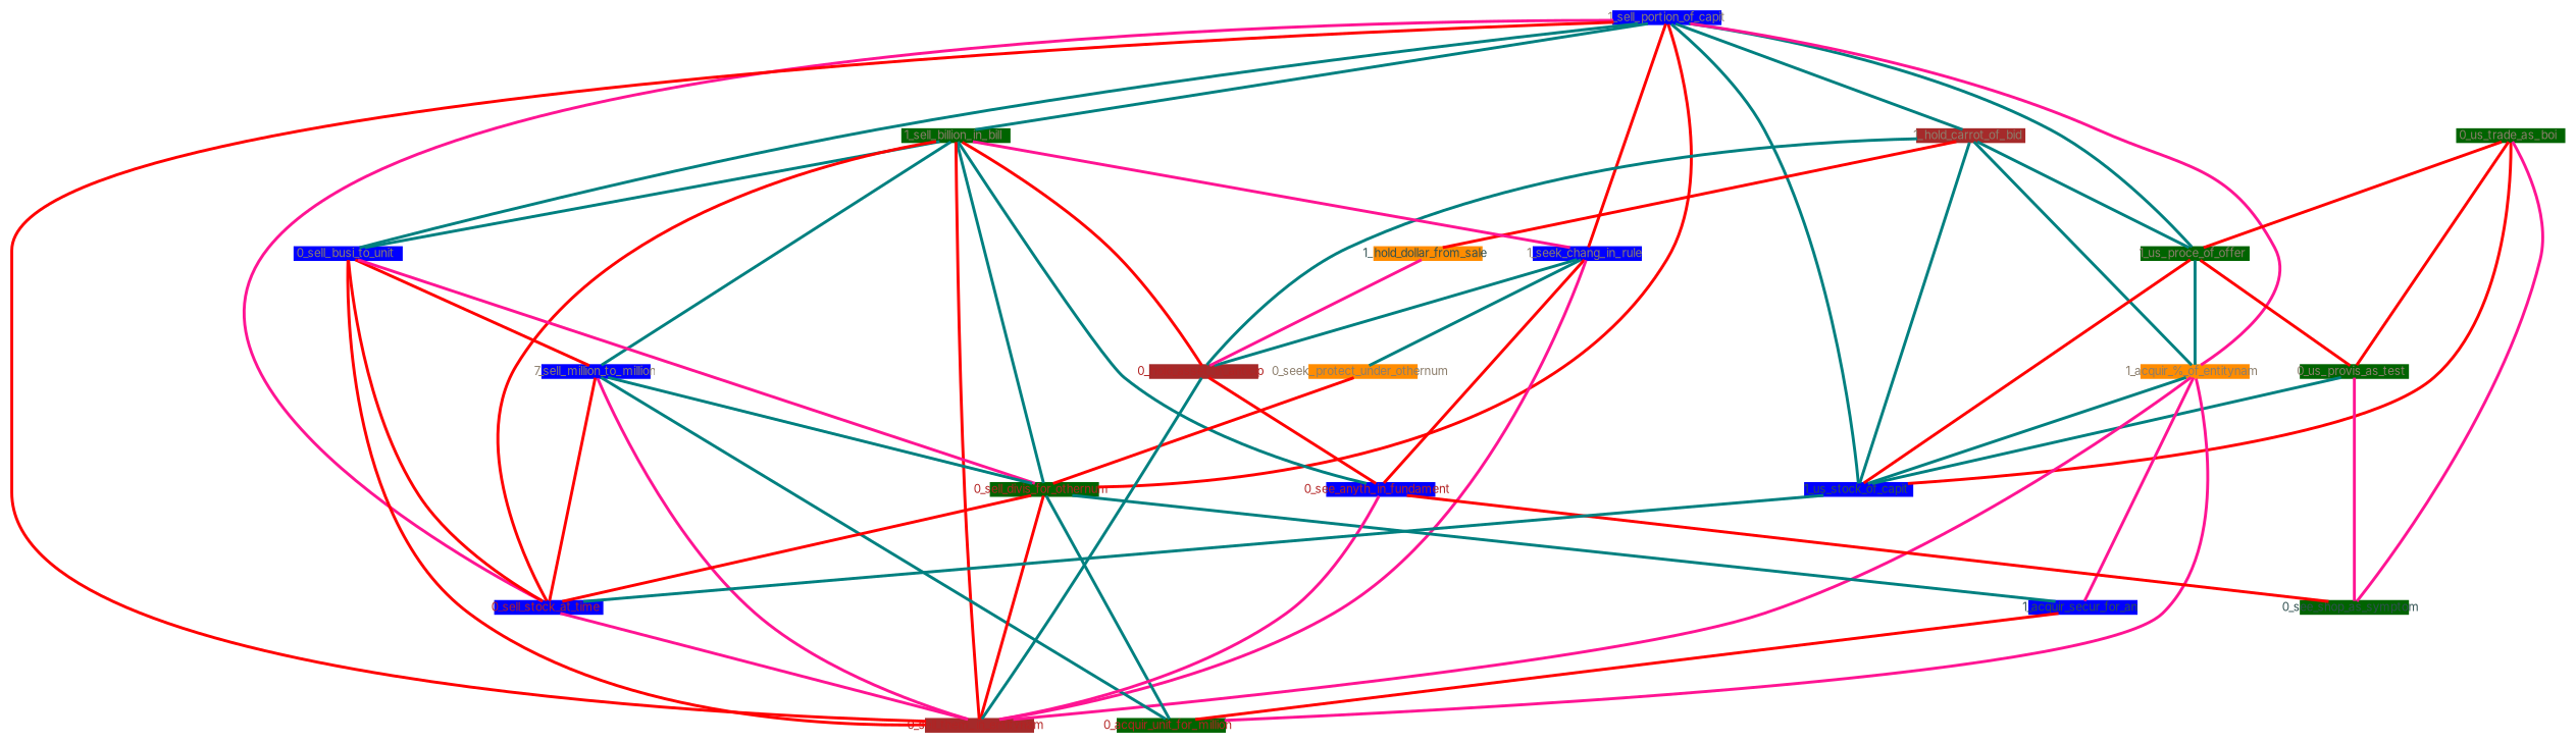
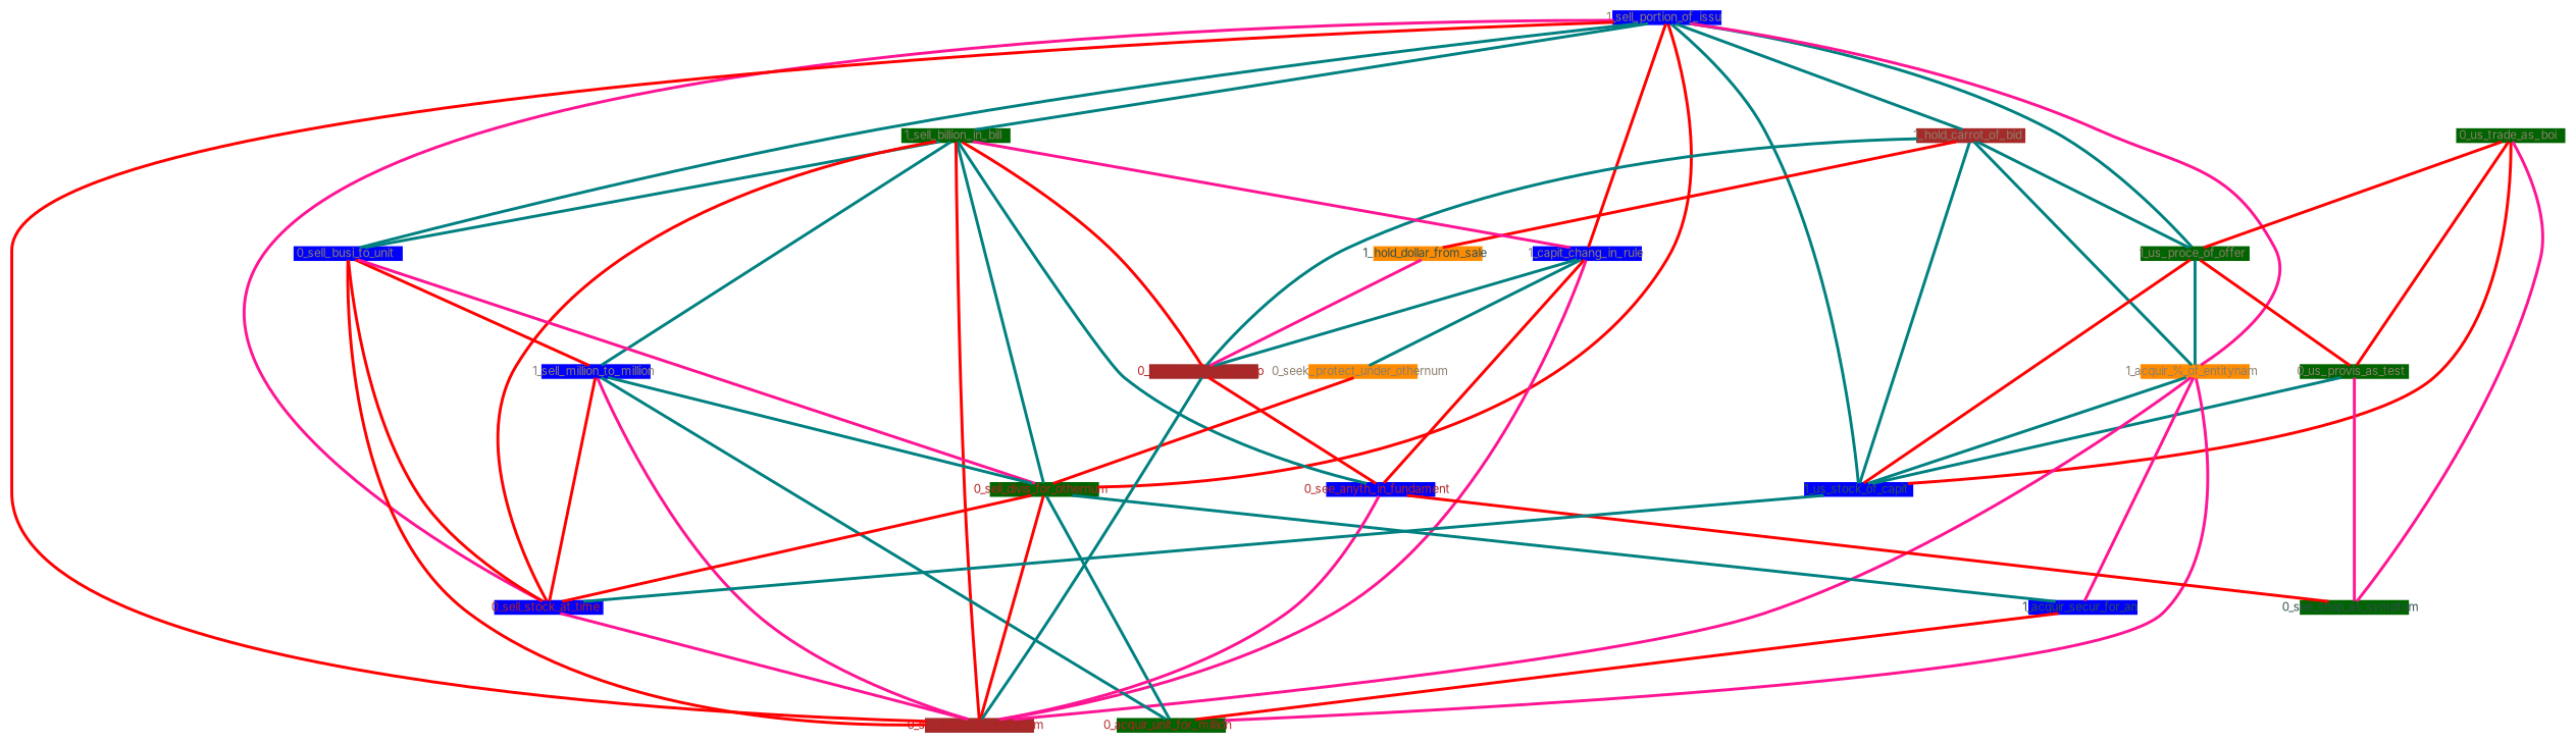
  graph {
    fontname=Inter
    node [color=blue fixedsize=true fontcolor="#8b7d6b" fontname=Inter fontsize=4 shape=polygon style=filled]
    edge [color=teal fontname=Inter w=1]
-   "1_sell_portion_of_issu " [height=.06 width=.5 label="1_sell_portion_of_capit"]
+   "1_sell_portion_of_issu " [height=.06 width=.5]
    "0_us_trade_as_boi " [color=darkgreen height=.06 width=.5]
    "1_hold_carrot_of_bid " [color=brown height=.06 width=.5]
    "1_sell_billion_in_bill " [color=darkgreen height=.06 width=.5]
    "1_us_proce_of_offer " [color=darkgreen height=.06 width=.5]
    "0_sell_busi_to_unit " [height=.06 width=.5]
    "0_us_provis_as_test " [color=darkgreen height=.06 width=.5]
-   "1_seek_chang_in_rule " [height=.06 width=.5]
+   "1_seek_chang_in_rule " [height=.06 width=.5 label="1_capit_chang_in_rule"]
    "1_acquir_%_of_entitynam " [color=darkorange height=.06 width=.5]
-   "1_sell_million_to_million " [height=.06 width=.5 label="7_sell_million_to_million"]
+   "1_sell_million_to_million " [height=.06 width=.5]
    "0_seek_protect_under_othernum " [color=darkorange height=.06 width=.5]
    "0_sell_divis_for_othernum " [color=darkgreen fontcolor="#b22222" height=.06 width=.5]
    "0_hold_asset_in_anticip " [color=brown fontcolor="#b22222" height=.06 width=.5]
    "0_sell_stock_at_time " [fontcolor="#b22222" height=.06 width=.5]
    "0_see_anyth_in_fundament " [fontcolor="#b22222" height=.06 width=.5]
    "0_acquir_unit_for_million " [color=darkgreen fontcolor="#b22222" height=.06 width=.5]
    "0_sell_them_in_entitynam " [color=brown fontcolor="#b22222" height=.06 width=.5]
    "1_us_stock_of_capit " [fontcolor="#2f4f4f" height=.06 width=.5]
    "0_see_shop_as_symptom " [color=darkgreen fontcolor="#2f4f4f" height=.06 width=.5]
    "1_hold_dollar_from_sale " [color=darkorange fontcolor="#2f4f4f" height=.06 width=.5]
    "1_acquir_secur_for_an " [fontcolor="#2f4f4f" height=.06 width=.5]
    subgraph sub_1 {
      "1_sell_portion_of_issu "
      "0_us_trade_as_boi "
      "1_hold_carrot_of_bid "
      "1_sell_billion_in_bill "
      "1_us_proce_of_offer "
      "0_sell_busi_to_unit "
      "0_us_provis_as_test "
      "1_seek_chang_in_rule "
      "1_acquir_%_of_entitynam "
      "1_sell_million_to_million "
      "0_seek_protect_under_othernum "
    }
    subgraph sub_2 {
      "0_sell_divis_for_othernum "
      "0_hold_asset_in_anticip "
      "0_sell_stock_at_time "
      "0_see_anyth_in_fundament "
      "0_acquir_unit_for_million "
      "0_sell_them_in_entitynam "
    }
    "1_sell_portion_of_issu " -- "1_hold_carrot_of_bid "
    "1_sell_portion_of_issu " -- "1_sell_billion_in_bill "
    "1_sell_portion_of_issu " -- "1_us_proce_of_offer "
    "1_sell_portion_of_issu " -- "0_sell_busi_to_unit "
    "1_sell_portion_of_issu " -- "1_seek_chang_in_rule " [color=red]
    "1_sell_portion_of_issu " -- "1_acquir_%_of_entitynam " [color=deeppink]
    "1_sell_portion_of_issu " -- "0_sell_divis_for_othernum " [color=red]
    "1_sell_portion_of_issu " -- "0_sell_stock_at_time " [color=deeppink]
    "1_sell_portion_of_issu " -- "0_sell_them_in_entitynam " [color=red]
    "1_sell_portion_of_issu " -- "1_us_stock_of_capit "
    "0_us_trade_as_boi " -- "1_us_proce_of_offer " [color=red]
    "0_us_trade_as_boi " -- "0_us_provis_as_test " [color=red w=2]
    "0_us_trade_as_boi " -- "1_us_stock_of_capit " [color=red]
    "0_us_trade_as_boi " -- "0_see_shop_as_symptom " [color=deeppink]
    "1_hold_carrot_of_bid " -- "1_us_proce_of_offer "
    "1_hold_carrot_of_bid " -- "1_acquir_%_of_entitynam "
    "1_hold_carrot_of_bid " -- "0_hold_asset_in_anticip "
    "1_hold_carrot_of_bid " -- "1_us_stock_of_capit "
    "1_hold_carrot_of_bid " -- "1_hold_dollar_from_sale " [color=red]
    "1_sell_billion_in_bill " -- "0_sell_busi_to_unit "
    "1_sell_billion_in_bill " -- "1_seek_chang_in_rule " [color=deeppink]
    "1_sell_billion_in_bill " -- "1_sell_million_to_million "
    "1_sell_billion_in_bill " -- "0_sell_divis_for_othernum "
    "1_sell_billion_in_bill " -- "0_hold_asset_in_anticip " [color=red]
    "1_sell_billion_in_bill " -- "0_sell_stock_at_time " [color=red]
    "1_sell_billion_in_bill " -- "0_see_anyth_in_fundament "
    "1_sell_billion_in_bill " -- "0_sell_them_in_entitynam " [color=red w=2]
    "1_us_proce_of_offer " -- "0_us_provis_as_test " [color=red]
    "1_us_proce_of_offer " -- "1_acquir_%_of_entitynam "
    "1_us_proce_of_offer " -- "1_us_stock_of_capit " [color=red w=2]
    "0_sell_busi_to_unit " -- "1_sell_million_to_million " [color=red w=2]
    "0_sell_busi_to_unit " -- "0_sell_divis_for_othernum " [color=deeppink]
    "0_sell_busi_to_unit " -- "0_sell_stock_at_time " [color=red]
    "0_sell_busi_to_unit " -- "0_sell_them_in_entitynam " [color=red]
    "0_us_provis_as_test " -- "1_us_stock_of_capit "
    "0_us_provis_as_test " -- "0_see_shop_as_symptom " [color=deeppink]
    "1_seek_chang_in_rule " -- "0_seek_protect_under_othernum "
    "1_seek_chang_in_rule " -- "0_hold_asset_in_anticip "
    "1_seek_chang_in_rule " -- "0_see_anyth_in_fundament " [color=red]
    "1_seek_chang_in_rule " -- "0_sell_them_in_entitynam " [color=deeppink]
    "1_acquir_%_of_entitynam " -- "0_acquir_unit_for_million " [color=deeppink]
    "1_acquir_%_of_entitynam " -- "0_sell_them_in_entitynam " [color=deeppink]
    "1_acquir_%_of_entitynam " -- "1_us_stock_of_capit "
    "1_acquir_%_of_entitynam " -- "1_acquir_secur_for_an " [color=deeppink]
    "1_sell_million_to_million " -- "0_sell_divis_for_othernum "
    "1_sell_million_to_million " -- "0_sell_stock_at_time " [color=red]
    "1_sell_million_to_million " -- "0_acquir_unit_for_million "
    "1_sell_million_to_million " -- "0_sell_them_in_entitynam " [color=deeppink]
    "0_seek_protect_under_othernum " -- "0_sell_divis_for_othernum " [color=red]
    "0_sell_divis_for_othernum " -- "0_sell_stock_at_time " [color=red]
    "0_sell_divis_for_othernum " -- "0_acquir_unit_for_million "
    "0_sell_divis_for_othernum " -- "0_sell_them_in_entitynam " [color=red]
    "0_sell_divis_for_othernum " -- "1_acquir_secur_for_an "
    "0_hold_asset_in_anticip " -- "0_see_anyth_in_fundament " [color=red]
    "0_hold_asset_in_anticip " -- "0_sell_them_in_entitynam "
    "0_sell_stock_at_time " -- "0_sell_them_in_entitynam " [color=deeppink]
    "0_see_anyth_in_fundament " -- "0_sell_them_in_entitynam " [color=deeppink]
    "0_see_anyth_in_fundament " -- "0_see_shop_as_symptom " [color=red]
    "1_us_stock_of_capit " -- "0_sell_stock_at_time "
    "1_hold_dollar_from_sale " -- "0_hold_asset_in_anticip " [color=deeppink]
    "1_acquir_secur_for_an " -- "0_acquir_unit_for_million " [color=red w=2]
  }
